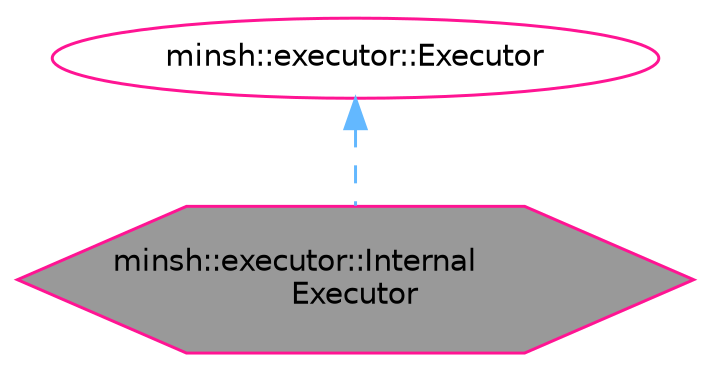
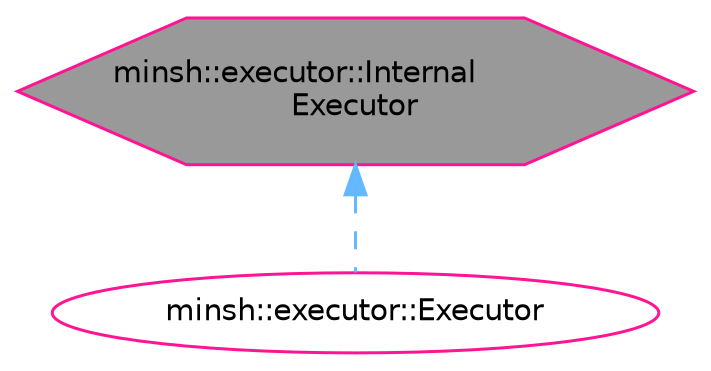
  digraph {
    node [color=deeppink fontname=Helvetica fontsize=10 style=filled]
    n1 [fillcolor=grey60 fontcolor=black height=0.2 label="minsh::executor::Internal\lExecutor" shape=hexagon width=0.4]
    n2 [fillcolor=white height=0.2 label="minsh::executor::Executor" shape=ellipse width=0.4]
-   n2 -> n1 [color=steelblue1 dir=back fontname=Helvetica fontsize=10 labelfontname=Helvetica labelfontsize=10 style=dashed]
+   n1 -> n2 [color=steelblue1 dir=back fontname=Helvetica fontsize=10 labelfontname=Helvetica labelfontsize=10 style=dashed]
  }
